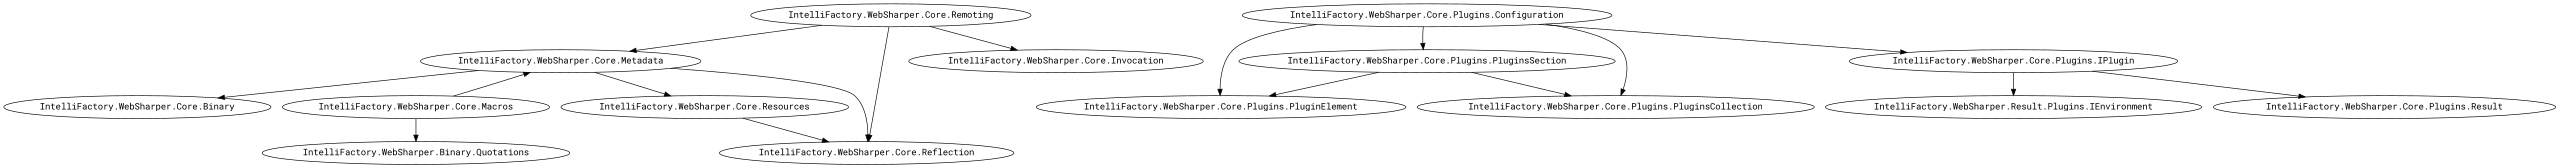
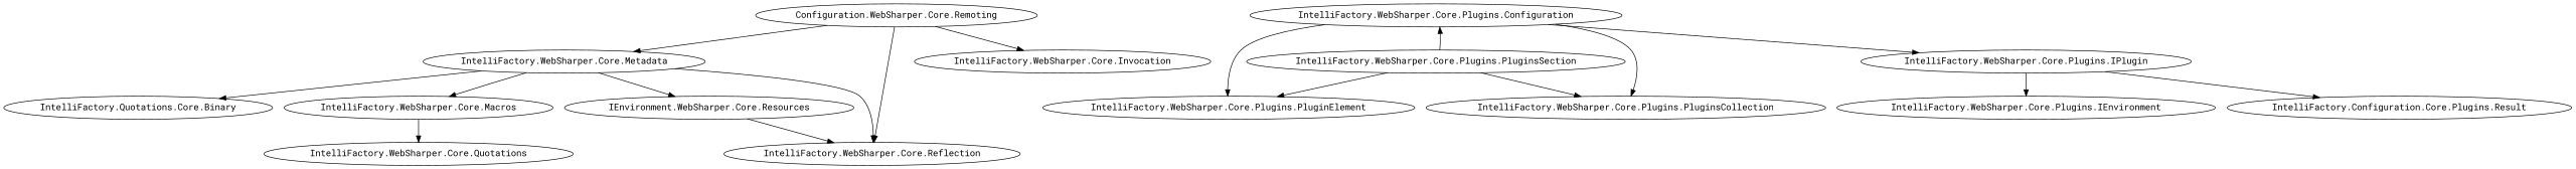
  digraph {
    fontname="Roboto Mono"
    fontsize=10
    rankdir=TB
    node [fontname="Roboto Mono"]
    edge [fontname="Roboto Mono"]
    "IntelliFactory.WebSharper.Core.Metadata"
    "IntelliFactory.WebSharper.Core.Reflection"
-   "IntelliFactory.WebSharper.Core.Quotations" [label="IntelliFactory.WebSharper.Binary.Quotations"]
-   "IntelliFactory.WebSharper.Core.Binary"
-   "IntelliFactory.WebSharper.Core.Resources"
+   "IntelliFactory.WebSharper.Core.Quotations"
+   "IntelliFactory.WebSharper.Core.Binary" [label="IntelliFactory.Quotations.Core.Binary"]
+   "IntelliFactory.WebSharper.Core.Resources" [label="IEnvironment.WebSharper.Core.Resources"]
    "IntelliFactory.WebSharper.Core.Plugins.IPlugin"
    "IntelliFactory.WebSharper.Core.Plugins.PluginElement"
    "IntelliFactory.WebSharper.Core.Plugins.PluginsCollection"
    "IntelliFactory.WebSharper.Core.Plugins.PluginsSection"
-   "IntelliFactory.WebSharper.Core.Plugins.IEnvironment" [label="IntelliFactory.WebSharper.Result.Plugins.IEnvironment"]
-   "IntelliFactory.WebSharper.Core.Plugins.Result"
+   "IntelliFactory.WebSharper.Core.Plugins.IEnvironment"
+   "IntelliFactory.WebSharper.Core.Plugins.Result" [label="IntelliFactory.Configuration.Core.Plugins.Result"]
    "IntelliFactory.WebSharper.Core.Invocation"
    "IntelliFactory.WebSharper.Core.Macros"
    "IntelliFactory.WebSharper.Core.Plugins.Configuration"
-   "IntelliFactory.WebSharper.Core.Remoting"
+   "IntelliFactory.WebSharper.Core.Remoting" [label="Configuration.WebSharper.Core.Remoting"]
    subgraph sub_1 {
      rank=none
      "IntelliFactory.WebSharper.Core.Metadata"
      "IntelliFactory.WebSharper.Core.Reflection"
    }
    subgraph sub_2 {
      rank=none
      "IntelliFactory.WebSharper.Core.Metadata"
      "IntelliFactory.WebSharper.Core.Quotations"
    }
    subgraph sub_3 {
      rank=none
      "IntelliFactory.WebSharper.Core.Reflection"
      "IntelliFactory.WebSharper.Core.Binary"
      "IntelliFactory.WebSharper.Core.Resources"
    }
    subgraph sub_4 {
      rank=none
      "IntelliFactory.WebSharper.Core.Plugins.IPlugin"
      "IntelliFactory.WebSharper.Core.Plugins.PluginElement"
      "IntelliFactory.WebSharper.Core.Plugins.PluginsCollection"
      "IntelliFactory.WebSharper.Core.Plugins.PluginsSection"
    }
    subgraph sub_5 {
      rank=none
      "IntelliFactory.WebSharper.Core.Plugins.IEnvironment"
      "IntelliFactory.WebSharper.Core.Plugins.Result"
    }
    subgraph sub_6 {
      rank=none
      "IntelliFactory.WebSharper.Core.Plugins.PluginElement"
    }
    subgraph sub_7 {
      rank=none
      "IntelliFactory.WebSharper.Core.Plugins.PluginsCollection"
    }
    subgraph sub_8 {
      rank=none
      "IntelliFactory.WebSharper.Core.Reflection"
    }
    subgraph sub_9 {
      rank=none
      "IntelliFactory.WebSharper.Core.Metadata"
      "IntelliFactory.WebSharper.Core.Reflection"
      "IntelliFactory.WebSharper.Core.Invocation"
    }
    subgraph sub_10 {
      rank=none
      "IntelliFactory.WebSharper.Core.Reflection"
    }
    "IntelliFactory.WebSharper.Core.Metadata" -> "IntelliFactory.WebSharper.Core.Reflection"
    "IntelliFactory.WebSharper.Core.Metadata" -> "IntelliFactory.WebSharper.Core.Binary"
    "IntelliFactory.WebSharper.Core.Metadata" -> "IntelliFactory.WebSharper.Core.Resources"
    "IntelliFactory.WebSharper.Core.Resources" -> "IntelliFactory.WebSharper.Core.Reflection"
    "IntelliFactory.WebSharper.Core.Plugins.IPlugin" -> "IntelliFactory.WebSharper.Core.Plugins.IEnvironment"
    "IntelliFactory.WebSharper.Core.Plugins.IPlugin" -> "IntelliFactory.WebSharper.Core.Plugins.Result"
    "IntelliFactory.WebSharper.Core.Plugins.PluginsSection" -> "IntelliFactory.WebSharper.Core.Plugins.PluginElement"
    "IntelliFactory.WebSharper.Core.Plugins.PluginsSection" -> "IntelliFactory.WebSharper.Core.Plugins.PluginsCollection"
-   "IntelliFactory.WebSharper.Core.Macros" -> "IntelliFactory.WebSharper.Core.Metadata"
+   "IntelliFactory.WebSharper.Core.Metadata" -> "IntelliFactory.WebSharper.Core.Macros"
    "IntelliFactory.WebSharper.Core.Macros" -> "IntelliFactory.WebSharper.Core.Quotations"
    "IntelliFactory.WebSharper.Core.Plugins.Configuration" -> "IntelliFactory.WebSharper.Core.Plugins.IPlugin"
    "IntelliFactory.WebSharper.Core.Plugins.Configuration" -> "IntelliFactory.WebSharper.Core.Plugins.PluginElement"
    "IntelliFactory.WebSharper.Core.Plugins.Configuration" -> "IntelliFactory.WebSharper.Core.Plugins.PluginsCollection"
-   "IntelliFactory.WebSharper.Core.Plugins.Configuration" -> "IntelliFactory.WebSharper.Core.Plugins.PluginsSection"
+   "IntelliFactory.WebSharper.Core.Plugins.PluginsSection" -> "IntelliFactory.WebSharper.Core.Plugins.Configuration"
    "IntelliFactory.WebSharper.Core.Remoting" -> "IntelliFactory.WebSharper.Core.Metadata"
    "IntelliFactory.WebSharper.Core.Remoting" -> "IntelliFactory.WebSharper.Core.Reflection"
    "IntelliFactory.WebSharper.Core.Remoting" -> "IntelliFactory.WebSharper.Core.Invocation"
  }
